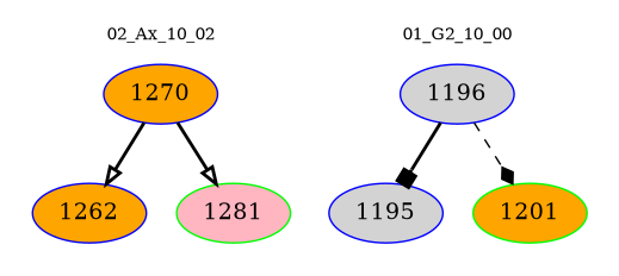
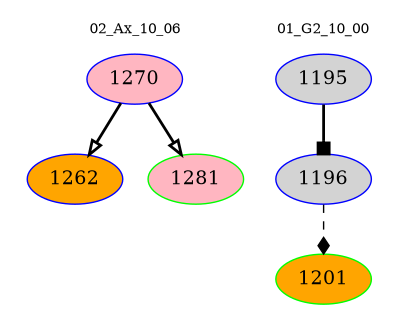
  digraph {
    node [color=blue fillcolor=lightpink style=filled]
    edge [arrowhead=onormal color=black style=bold]
-   n1 [fillcolor=orange label=1270]
+   n1 [label=1270]
    n2 [fillcolor=orange label=1262]
    n3 [color=green label=1281]
    n4 [fillcolor=lightgrey label=1196]
    n5 [fillcolor=lightgrey label=1195]
    n6 [color=green fillcolor=orange label=1201]
    subgraph cluster_1 {
      color=white
      fontsize=10
-     label="02_Ax_10_02"
+     label="02_Ax_10_06"
      n1
      n2
      n3
    }
    subgraph cluster_2 {
      color=white
      fontsize=10
      label="01_G2_10_00"
      n4
      n5
      n6
    }
    n1 -> n2
    n1 -> n3
-   n4 -> n5 [arrowhead=box]
+   n5 -> n4 [arrowhead=box]
    n4 -> n6 [arrowhead=diamond style=dashed]
  }
